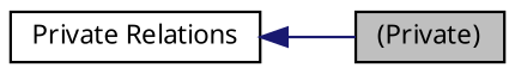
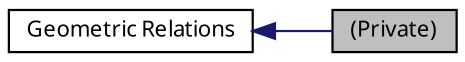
  digraph {
    rankdir=LR
    node [color=black fontname="FreeSans.ttf" fontsize=10 shape=record style=filled]
    n1 [fillcolor=grey75 fontcolor=black height=0.2 label="(Private)" width=0.4]
-   n2 [fillcolor=white height=0.2 label="Private Relations" width=0.4]
+   n2 [fillcolor=white height=0.2 label="Geometric Relations" width=0.4]
    n2 -> n1 [color=midnightblue dir=back fontname="FreeSans.ttf" fontsize=8 labelfontname="FreeSans.ttf" labelfontsize=8 shape=plaintext style=solid]
  }
